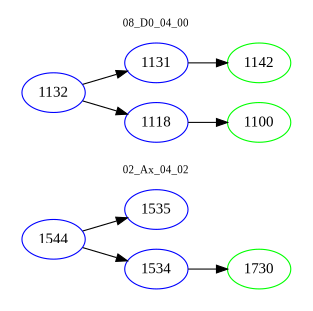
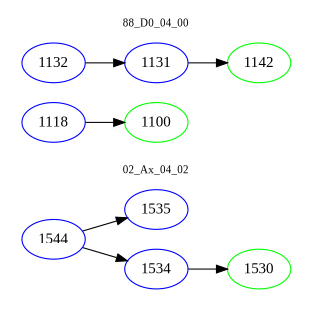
  digraph {
    fontname="Liberation Serif"
    rankdir=LR
    node [color=blue fontname="Liberation Serif"]
    edge [color=black fontname="Liberation Serif"]
    n1 [label=1544]
    n2 [label=1534]
    n3 [label=1535]
-   n4 [color=green label=1730]
+   n4 [color=green label=1530]
    n5 [label=1132]
    n6 [label=1118]
    n7 [color=green label=1142]
    n8 [label=1131]
    n9 [color=green label=1100]
    subgraph cluster_1 {
      color=white
      fontsize=10
      label="02_Ax_04_02"
      n1
      n2
      n3
      n4
    }
    subgraph cluster_2 {
      color=white
      fontsize=10
-     label="08_D0_04_00"
+     label="88_D0_04_00"
      n5
      n6
      n7
      n8
      n9
    }
    n1 -> n2
    n1 -> n3
    n2 -> n4
-   n5 -> n6
    n5 -> n8
    n6 -> n9
    n8 -> n7
  }
